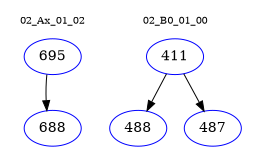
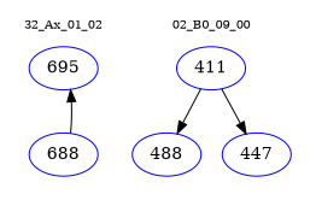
  digraph {
    fontname="DejaVu Serif"
    node [color=blue fontname="DejaVu Serif"]
    edge [color=black fontname="DejaVu Serif"]
    n1 [label=695]
    n2 [label=688]
    n3 [label=411]
    n4 [label=488]
-   n5 [label=487]
+   n5 [label=447]
    subgraph cluster_1 {
      color=white
      fontsize=10
-     label="02_Ax_01_02"
+     label="32_Ax_01_02"
      n1
      n2
    }
    subgraph cluster_2 {
      color=white
      fontsize=10
-     label="02_B0_01_00"
+     label="02_B0_09_00"
      n3
      n4
      n5
    }
-   n1 -> n2
+   n2 -> n1
    n3 -> n4
    n3 -> n5
  }
